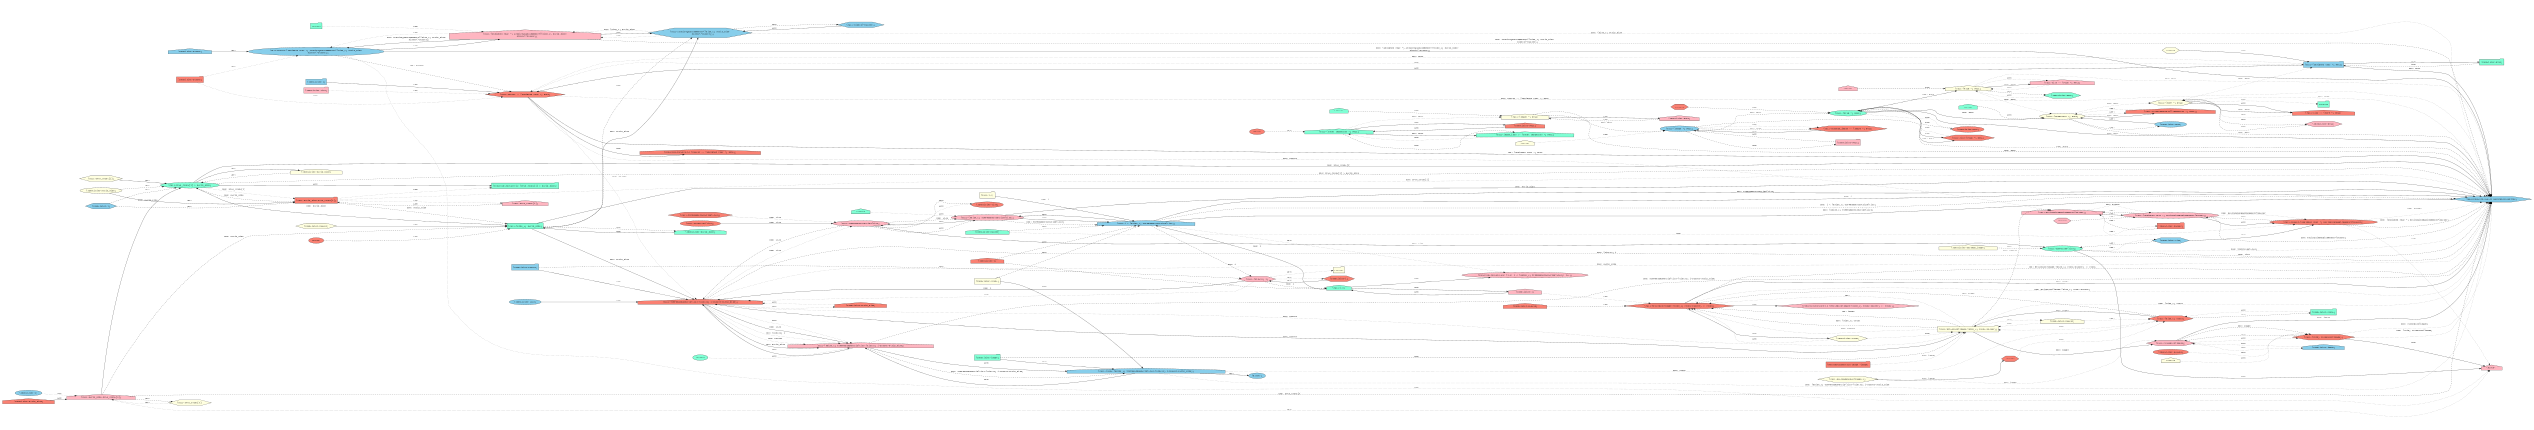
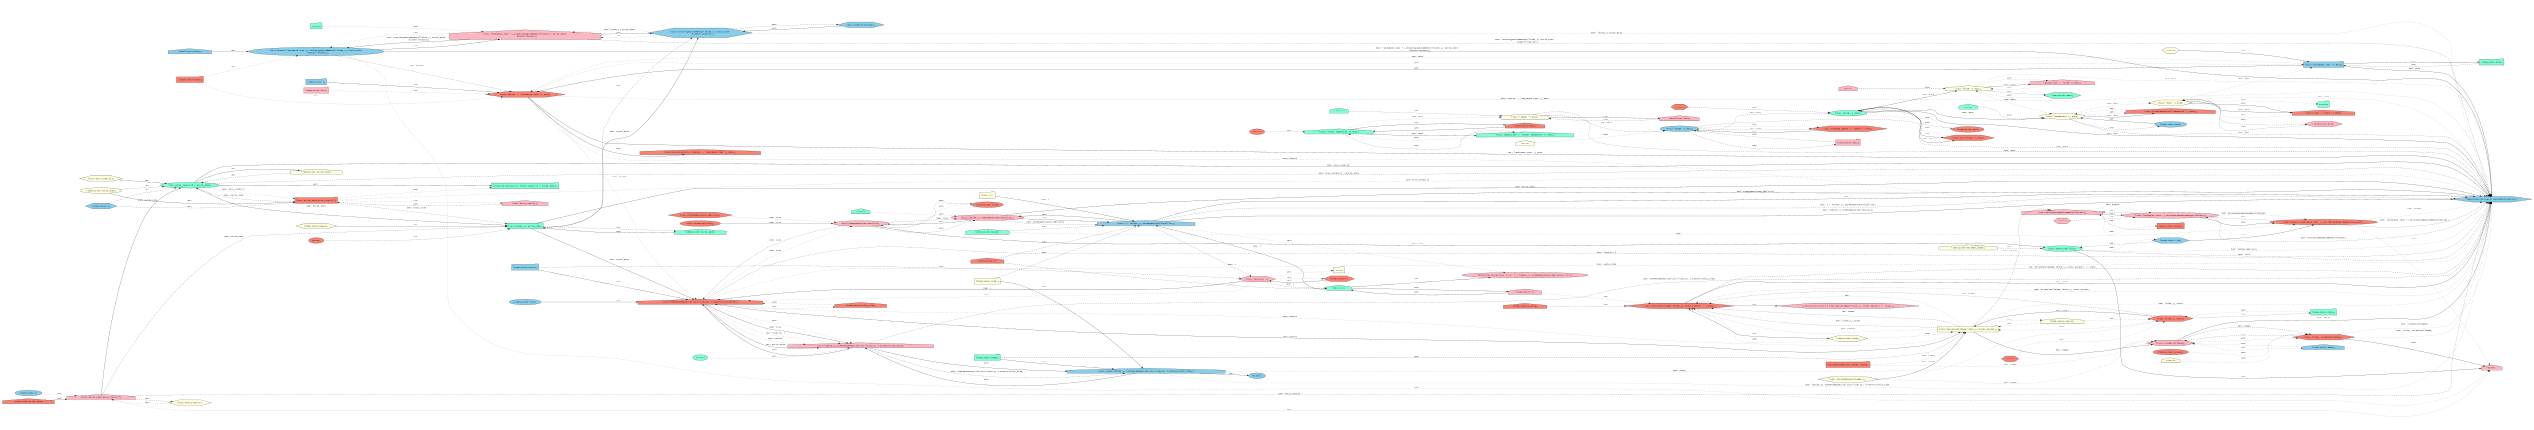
  digraph {
    fontname="Courier Prime"
    rankdir=LR
    node [fillcolor=salmon fontname="Courier Prime" shape=house style=filled]
    edge [fontname="Courier Prime" style=dotted]
    n1 [label="(Call,buffer == (unsigned char *) NULL)" shape=hexagon]
    n2 [fillcolor=skyblue label="(Call,(unsigned char *) NULL)" shape=folder]
    n3 [label="(Call,TIFFReadRawStrip(tiff,(uint32) i,buffer,strip_size))"]
    n4 [fillcolor=lightpink label="(Call,RelinquishMagickMemory(buffer))"]
    n5 [label="(ControlStructure,if (buffer == (unsigned char *) NULL))"]
    n6 [fillcolor=skyblue label="(MethodReturn,static MagickBooleanType)" shape=hexagon]
    n7 [fillcolor=aquamarine label="(Identifier,NULL)" shape=folder]
    n8 [fillcolor=lightpink label="(Call,TIFFNumberOfStrips(tiff))" shape=ellipse]
    n9 [fillcolor=lightpink label="(Call,(ssize_t) TIFFReadRawStrip(tiff,(uint32) i,buffer,strip_size))"]
    n10 [fillcolor=lightyellow label="(Call,WriteBlob(image,(size_t) count,buffer))" shape=folder]
    n11 [label="(Identifier,strip_size)"]
    n12 [fillcolor=lightpink label="(Call,(unsigned char *) RelinquishMagickMemory(buffer))" shape=ellipse]
    n13 [label="(Identifier,buffer)" shape=folder]
    n14 [fillcolor=skyblue label="(Call,buffer=(unsigned char *) AcquireQuantumMemory((size_t) strip_size,\n    sizeof(*buffer)))" shape=ellipse]
    n15 [fillcolor=lightpink label="(Call,(unsigned char *) AcquireQuantumMemory((size_t) strip_size,\n    sizeof(*buffer)))"]
    n16 [fillcolor=lightpink label="(Block,)"]
    n17 [fillcolor=skyblue label="(Call,AcquireQuantumMemory((size_t) strip_size,\n    sizeof(*buffer)))" shape=hexagon]
    n18 [fillcolor=skyblue label="(Call,sizeof(*buffer))" shape=hexagon]
    n19 [fillcolor=aquamarine label="(Call,(size_t) strip_size)" shape=folder]
    n20 [fillcolor=aquamarine label="(Identifier,strip_size)"]
    n21 [fillcolor=lightpink label="(Call,strip_size=byte_count[0])"]
    n22 [fillcolor=aquamarine label="(Call,byte_count[i] > strip_size)" shape=ellipse]
    n23 [fillcolor=lightyellow label="(Call,byte_count[0])" shape=hexagon]
    n24 [label="(Call,strip_size=byte_count[i])" shape=folder]
    n25 [fillcolor=lightyellow label="(Identifier,strip_size)"]
    n26 [fillcolor=aquamarine label="(ControlStructure,if (byte_count[i] > strip_size))" shape=folder]
    n27 [fillcolor=lightpink label="(Call,byte_count[i])"]
    n28 [fillcolor=lightyellow label="(Call,(TIFF *) NULL)" shape=hexagon]
    n29 [label="(Call,tiff == (TIFF *) NULL)"]
    n30 [fillcolor=lightpink label="(Identifier,NULL)" shape=hexagon]
    1000343 [fillcolor=aquamarine shape=folder]
    n32 [fillcolor=lightyellow label="(Call,(ImageInfo *) NULL)" shape=ellipse]
    n33 [fillcolor=skyblue label="(Identifier,NULL)" shape=ellipse]
    n34 [label="(Call,CloneImageInfo((ImageInfo *) NULL))"]
    n35 [fillcolor=aquamarine label="(Call,(FILE *) NULL)" shape=ellipse]
    n36 [fillcolor=lightyellow label="(Call,(FILE *) NULL)"]
    n37 [label="(Identifier,NULL)" shape=ellipse]
    n38 [label="(Call,file=(FILE *) NULL)" shape=hexagon]
    n39 [fillcolor=aquamarine label="(Identifier,NULL)" shape=hexagon]
-   n40 [fillcolor=lightpink label="(Call,file == (FILE *) NULL)"]
+   n40 [fillcolor=lightpink label="(Block,file == (FILE *) NULL)"]
    n41 [fillcolor=skyblue label="(Call,(Image *) NULL)" shape=ellipse]
    n42 [fillcolor=lightpink label="(Identifier,NULL)" shape=folder]
    n43 [label="(Call,huffman_image == (Image *) NULL)" shape=hexagon]
    n44 [fillcolor=lightyellow label="(Call,(Image *) NULL)"]
    n45 [fillcolor=lightpink label="(Identifier,NULL)"]
    n46 [fillcolor=aquamarine label="(Call,(const ImageInfo *) NULL)"]
    n47 [fillcolor=aquamarine label="(Call,image_info != (const ImageInfo *) NULL)"]
    n48 [label="(Identifier,NULL)"]
    n49 [fillcolor=lightpink label="(Call,(ssize_t) TIFFNumberOfStrips(tiff))" shape=ellipse]
    n50 [fillcolor=aquamarine label="(Call,TIFFClose(tiff))" shape=ellipse]
    n51 [label="(Identifier,tiff)" shape=ellipse]
    n52 [fillcolor=skyblue label="(Call,count=(ssize_t) TIFFReadRawStrip(tiff,(uint32) i,buffer,strip_size))"]
    n53 [label="(Call,WriteBlob(image,(size_t) count,buffer) != count)" shape=hexagon]
    n54 [fillcolor=lightpink label="(Call,CloseBlob(image))" shape=hexagon]
    n55 [fillcolor=lightyellow label="(Identifier,buffer)"]
    n56 [fillcolor=skyblue label="(Call,i < (ssize_t) TIFFNumberOfStrips(tiff))"]
    n57 [fillcolor=skyblue label="(Identifier,tiff)" shape=hexagon]
    n58 [fillcolor=lightpink label="(Call,(uint32) i)" shape=hexagon]
    n59 [fillcolor=lightpink label="(ControlStructure,for (i=0; i < (ssize_t) TIFFNumberOfStrips(tiff); i++))" shape=ellipse]
    n60 [fillcolor=aquamarine label="(Call,i++)"]
    n61 [label="(Identifier,i)" shape=hexagon]
    1000481 [fillcolor=lightyellow shape=folder]
    n63 [fillcolor=lightpink label="(Identifier,i)"]
    n64 [label="(Call,buffer=(unsigned char *) RelinquishMagickMemory(buffer))" shape=ellipse]
    n65 [label="(Call,(size_t) count)" shape=hexagon]
    n66 [fillcolor=skyblue label="(Block,)" shape=ellipse]
    n67 [fillcolor=aquamarine label="(Identifier,count)" shape=folder]
    n68 [fillcolor=lightpink label="(ControlStructure,if (WriteBlob(image,(size_t) count,buffer) != count))" shape=hexagon]
    n69 [fillcolor=lightyellow label="(Identifier,count)" shape=hexagon]
    n70 [label="(Call,(void) CloseBlob(image))" shape=hexagon]
    n71 [fillcolor=skyblue label="(Identifier,image)"]
    n72 [fillcolor=lightyellow label="(Call,SetImageDepth(image,1))" shape=hexagon]
    n73 [fillcolor=skyblue label="(Identifier,i)" shape=ellipse]
    n74 [fillcolor=lightyellow label="(Identifier,count)" shape=folder]
    n75 [fillcolor=lightyellow label="(Identifier,huffman_image)"]
    n76 [label="(Identifier,status)"]
    n77 [label="(Identifier,buffer)" shape=folder]
    n78 [fillcolor=lightyellow label="(Identifier,buffer)" shape=hexagon]
    n79 [fillcolor=skyblue label="(Identifier,tiff)" shape=ellipse]
    n80 [label="(Identifier,i)"]
    n81 [fillcolor=aquamarine label="(Identifier,buffer)"]
    n82 [fillcolor=skyblue label="(Identifier,buffer)" shape=folder]
    n83 [label="(MethodParameterIn,Image *image)" shape=folder]
    n84 [fillcolor=aquamarine label="(Identifier,image)" shape=folder]
    n85 [fillcolor=skyblue label="(Identifier,i)" shape=folder]
    n86 [label="(Identifier,strip_size)"]
    n87 [fillcolor=skyblue label="(Identifier,i)" shape=hexagon]
    n88 [label="(Call,TIFFNumberOfStrips(tiff))" shape=hexagon]
    n89 [fillcolor=lightyellow label="(Identifier,strip_size)" shape=ellipse]
    n90 [fillcolor=lightpink label="(Identifier,tiff)" shape=folder]
    n91 [fillcolor=lightyellow label="(Call,i=0)" shape=folder]
    n92 [fillcolor=skyblue label="(Identifier,buffer)"]
    n93 [label="(Identifier,status)" shape=ellipse]
    n94 [label="(Call,TIFFClose(tiff))" shape=ellipse]
    n95 [fillcolor=lightyellow label="(Call,byte_count[i])" shape=hexagon]
    1000426 [fillcolor=aquamarine shape=folder]
    1000429 [shape=ellipse]
    1000438 [fillcolor=lightyellow shape=hexagon]
    1000262 [fillcolor=aquamarine]
    1000206 [shape=hexagon]
    1000189 [fillcolor=lightyellow]
    1000135 [fillcolor=aquamarine]
    1000123 [shape=ellipse]
    1000231 [fillcolor=lightpink]
    1000468 [fillcolor=aquamarine]
    1000477 [fillcolor=aquamarine shape=ellipse]
    1000490 [shape=hexagon]
    1000500 [fillcolor=lightpink shape=hexagon]
    1000518 [fillcolor=lightyellow]
    n1 -> n2 [label="CFG: "]
    n1 -> n3 [label="DDG: buffer"]
    n1 -> n4 [label="DDG: buffer"]
    n1 -> n5 [label="AST: " style=solid]
    n1 -> n6 [label="DDG: (unsigned char *) NULL" style=solid]
    n1 -> n6 [label="DDG: buffer == (unsigned char *) NULL"]
    n2 -> n1 [label="AST: " style=solid]
    n2 -> n1 [label="DDG: NULL"]
    n2 -> n6 [label="DDG: NULL" style=solid]
    n2 -> n7 [label="CFG: " style=solid]
    n3 -> n6 [label="DDG: (uint32) i" style=dashed]
    n3 -> n6 [label="DDG: strip_size"]
    n3 -> n8 [label="DDG: tiff"]
    n3 -> n9 [label="AST: "]
    n3 -> n9 [label="DDG: tiff" style=solid]
    n3 -> n9 [label="DDG: (uint32) i"]
    n3 -> n9 [label="DDG: buffer"]
    n3 -> n9 [label="DDG: strip_size" style=solid]
    n3 -> n10 [label="DDG: buffer"]
    n3 -> n11 [label="CFG: "]
    n4 -> n12 [label="AST: " style=solid]
    n4 -> n12 [label="DDG: buffer"]
    n4 -> n13 [label="CFG: "]
    n7 -> n2 [label="AST: " style=dashed]
    n8 -> n3 [label="DDG: tiff" style=dashed]
    n8 -> n49 [label="AST: " style=dashed]
    n8 -> n49 [label="DDG: tiff" style=dashed]
    n8 -> n50 [label="DDG: tiff" style=solid]
    n8 -> n51 [label="CFG: " style=dashed]
    n9 -> n3 [label="CFG: " style=solid]
    n9 -> n6 [label="DDG: TIFFReadRawStrip(tiff,(uint32) i,buffer,strip_size)" style=dashed]
    n9 -> n52 [label="AST: " style=solid]
    n9 -> n52 [label="DDG: TIFFReadRawStrip(tiff,(uint32) i,buffer,strip_size)" style=dashed]
    n10 -> n3 [label="DDG: buffer" style=solid]
    n10 -> n4 [label="DDG: buffer" style=dashed]
    n10 -> n6 [label="DDG: (size_t) count"]
    n10 -> n53 [label="AST: "]
    n10 -> n53 [label="DDG: image" style=dashed]
    n10 -> n53 [label="DDG: (size_t) count" style=dashed]
    n10 -> n53 [label="DDG: buffer"]
    n10 -> n54 [label="DDG: image" style=solid]
    n10 -> n55 [label="CFG: "]
    n11 -> n3 [label="AST: "]
    n12 -> n4 [label="CFG: " style=dashed]
    n12 -> n6 [label="DDG: RelinquishMagickMemory(buffer)" style=dashed]
    n12 -> n64 [label="AST: " style=solid]
    n12 -> n64 [label="DDG: RelinquishMagickMemory(buffer)"]
    n13 -> n4 [label="AST: " style=dashed]
    n14 -> n1 [label="DDG: buffer" style=dashed]
    n14 -> n6 [label="DDG: (unsigned char *) AcquireQuantumMemory((size_t) strip_size,\n    sizeof(*buffer))" style=solid]
    n14 -> n15 [label="CFG: " style=solid]
    n14 -> n16 [label="AST: "]
    n15 -> n6 [label="DDG: AcquireQuantumMemory((size_t) strip_size,\n    sizeof(*buffer))" style=dashed]
    n15 -> n14 [label="AST: "]
    n15 -> n14 [label="DDG: AcquireQuantumMemory((size_t) strip_size,\n    sizeof(*buffer))" style=solid]
    n15 -> n17 [label="CFG: " style=solid]
    n17 -> n6 [label="DDG: (size_t) strip_size"]
    n17 -> n15 [label="AST: "]
    n17 -> n15 [label="DDG: (size_t) strip_size"]
    n17 -> n18 [label="CFG: " style=dashed]
    n18 -> n17 [label="AST: " style=solid]
    n19 -> n3 [label="DDG: strip_size" style=solid]
    n19 -> n6 [label="DDG: strip_size" style=solid]
    n19 -> n17 [label="AST: " style=dashed]
    n19 -> n17 [label="DDG: strip_size" style=solid]
    n19 -> n20 [label="CFG: " style=dashed]
    n20 -> n19 [label="AST: " style=solid]
    n21 -> n6 [label="DDG: byte_count[0]" style=dashed]
    n21 -> n16 [label="AST: "]
    n21 -> n19 [label="DDG: strip_size" style=dashed]
    n21 -> n22 [label="DDG: strip_size" style=solid]
    n21 -> n23 [label="CFG: " style=dashed]
    n22 -> n6 [label="DDG: byte_count[i]" style=solid]
    n22 -> n6 [label="DDG: byte_count[i] > strip_size" style=dashed]
    n22 -> n19 [label="DDG: strip_size" style=solid]
    n22 -> n24 [label="DDG: byte_count[i]"]
    n22 -> n25 [label="CFG: " style=solid]
    n22 -> n26 [label="AST: " style=solid]
    n23 -> n21 [label="AST: "]
    n24 -> n6 [label="DDG: byte_count[i]"]
    n24 -> n19 [label="DDG: strip_size" style=dashed]
    n24 -> n22 [label="DDG: strip_size" style=dashed]
    n24 -> n26 [label="AST: "]
    n24 -> n27 [label="CFG: "]
    n25 -> n22 [label="AST: " style=dashed]
    n27 -> n24 [label="AST: " style=dashed]
    n28 -> n2 [label="DDG: NULL"]
    n28 -> n6 [label="DDG: NULL"]
    n28 -> n29 [label="AST: " style=solid]
    n28 -> n29 [label="DDG: NULL" style=solid]
    n28 -> n30 [label="CFG: " style=dashed]
    n28 -> 1000343 [label="AST: "]
    n29 -> n28 [label="CFG: "]
    n30 -> n28 [label="AST: " style=dashed]
    n32 -> n6 [label="DDG: NULL" style=dashed]
    n32 -> n28 [label="DDG: NULL"]
    n32 -> n33 [label="CFG: " style=dashed]
    n32 -> n34 [label="AST: "]
    n32 -> n34 [label="DDG: NULL" style=solid]
    n33 -> n32 [label="AST: " style=solid]
    n34 -> n32 [label="CFG: "]
    n35 -> n6 [label="DDG: NULL" style=solid]
    n35 -> n32 [label="DDG: NULL" style=solid]
    n35 -> n36 [label="DDG: NULL" style=solid]
    n35 -> n37 [label="CFG: "]
    n35 -> n38 [label="AST: " style=solid]
    n35 -> n38 [label="DDG: NULL" style=solid]
    n36 -> n6 [label="DDG: NULL"]
    n36 -> n32 [label="DDG: NULL"]
    n36 -> n39 [label="CFG: " style=dashed]
    n36 -> n40 [label="AST: "]
    n36 -> n40 [label="DDG: NULL" style=solid]
    n37 -> n35 [label="AST: " style=dashed]
    n38 -> n35 [label="CFG: "]
    n39 -> n36 [label="AST: "]
    n40 -> n36 [label="CFG: "]
    n41 -> n6 [label="DDG: NULL" style=dashed]
    n41 -> n35 [label="DDG: NULL" style=dashed]
    n41 -> n42 [label="CFG: " style=dashed]
    n41 -> n43 [label="AST: "]
    n41 -> n43 [label="DDG: NULL" style=dashed]
    n42 -> n41 [label="AST: " style=dashed]
    n43 -> n41 [label="CFG: " style=solid]
    n44 -> n6 [label="DDG: NULL" style=dashed]
    n44 -> n41 [label="DDG: NULL" style=dashed]
    n44 -> n45 [label="CFG: " style=solid]
    n45 -> n44 [label="AST: " style=dashed]
    n46 -> n44 [label="DDG: NULL"]
    n46 -> n47 [label="AST: " style=dashed]
    n46 -> n47 [label="DDG: NULL" style=solid]
    n46 -> n48 [label="CFG: " style=solid]
    n47 -> n46 [label="CFG: "]
    n48 -> n46 [label="AST: " style=solid]
    n49 -> n6 [label="DDG: TIFFNumberOfStrips(tiff)" style=solid]
    n49 -> n8 [label="CFG: " style=solid]
    n49 -> n56 [label="AST: " style=solid]
    n49 -> n56 [label="DDG: TIFFNumberOfStrips(tiff)" style=dashed]
    n50 -> n6 [label="DDG: TIFFClose(tiff)"]
    n50 -> n6 [label="DDG: tiff" style=dashed]
    n50 -> n16 [label="AST: " style=solid]
    n50 -> n57 [label="CFG: "]
    n51 -> n8 [label="AST: "]
    n52 -> n6 [label="DDG: (ssize_t) TIFFReadRawStrip(tiff,(uint32) i,buffer,strip_size)"]
    n52 -> n9 [label="CFG: " style=solid]
    n52 -> n65 [label="DDG: count"]
    n52 -> n66 [label="AST: " style=solid]
    n53 -> n6 [label="DDG: WriteBlob(image,(size_t) count,buffer) != count" style=dashed]
    n53 -> n6 [label="DDG: count" style=solid]
    n53 -> n6 [label="DDG: WriteBlob(image,(size_t) count,buffer)"]
    n53 -> n68 [label="AST: " style=solid]
    n53 -> n69 [label="CFG: " style=solid]
    n54 -> n6 [label="DDG: image" style=solid]
    n54 -> n70 [label="AST: "]
    n54 -> n70 [label="DDG: image" style=dashed]
    n54 -> n71 [label="CFG: "]
    n55 -> n10 [label="AST: "]
    n55 -> n65 [label="CFG: "]
    n56 -> n6 [label="DDG: i < (ssize_t) TIFFNumberOfStrips(tiff)" style=dashed]
    n56 -> n6 [label="DDG: (ssize_t) TIFFNumberOfStrips(tiff)" style=solid]
    n56 -> n6 [label="DDG: i" style=solid]
    n56 -> n49 [label="CFG: " style=solid]
    n56 -> n58 [label="DDG: i" style=dashed]
    n56 -> n59 [label="AST: "]
    n57 -> n50 [label="AST: " style=dashed]
    n57 -> n64 [label="CFG: " style=solid]
    n58 -> n3 [label="AST: "]
    n58 -> n3 [label="DDG: i" style=solid]
    n58 -> n60 [label="DDG: i" style=dashed]
    n58 -> n61 [label="CFG: "]
    n58 -> 1000481 [label="AST: "]
    n60 -> n56 [label="DDG: i" style=solid]
    n60 -> n59 [label="AST: " style=solid]
    n60 -> n63 [label="CFG: " style=solid]
    n61 -> n58 [label="AST: " style=solid]
    n63 -> n53 [label="CFG: "]
    n63 -> n60 [label="AST: " style=solid]
    n64 -> n6 [label="DDG: buffer"]
    n64 -> n6 [label="DDG: (unsigned char *) RelinquishMagickMemory(buffer)" style=dashed]
    n64 -> n12 [label="CFG: " style=dashed]
    n64 -> n16 [label="AST: "]
    n65 -> n10 [label="AST: "]
    n65 -> n10 [label="DDG: count" style=solid]
    n65 -> n53 [label="DDG: count" style=dashed]
    n65 -> n67 [label="CFG: " style=dashed]
    n67 -> n65 [label="AST: "]
    n69 -> n10 [label="CFG: "]
    n69 -> n53 [label="AST: "]
    n70 -> n6 [label="DDG: CloseBlob(image)"]
    n70 -> n6 [label="DDG: (void) CloseBlob(image)"]
    n70 -> n16 [label="AST: " style=solid]
    n70 -> n54 [label="CFG: " style=dashed]
    n71 -> n54 [label="AST: "]
-   n72 -> 1000490 [label="DDG: image" style=solid]
+   n72 -> n10 [label="DDG: image" style=solid]
    n72 -> n54 [label="DDG: image"]
    n73 -> n21 [label="CFG: "]
    n74 -> n52 [label="AST: " style=solid]
    n74 -> n56 [label="CFG: " style=dashed]
    n75 -> n50 [label="CFG: " style=dashed]
    n76 -> n53 [label="CFG: " style=dashed]
    n77 -> n1 [label="AST: "]
    n77 -> n14 [label="CFG: "]
    n78 -> n19 [label="CFG: " style=solid]
    n79 -> n3 [label="AST: " style=solid]
    n80 -> n56 [label="AST: " style=dashed]
    n80 -> n60 [label="CFG: " style=dashed]
    n81 -> n56 [label="CFG: " style=dashed]
    n81 -> n64 [label="AST: "]
    n82 -> n3 [label="AST: " style=solid]
    n82 -> n58 [label="CFG: " style=dashed]
    n83 -> n10 [label="DDG: image"]
+   n83 -> n54 [label="DDG: image"]
    n84 -> n10 [label="AST: " style=dashed]
    n84 -> n52 [label="CFG: " style=solid]
    n85 -> n1 [label="CFG: " style=solid]
    n86 -> n21 [label="AST: " style=solid]
    n87 -> n22 [label="CFG: " style=dashed]
    n87 -> n24 [label="CFG: " style=dashed]
    n88 -> n8 [label="DDG: tiff"]
    n89 -> n22 [label="CFG: " style=dashed]
    n89 -> n24 [label="AST: " style=solid]
    n90 -> n1 [label="CFG: "]
    n91 -> n56 [label="DDG: i" style=solid]
    n92 -> n14 [label="AST: " style=solid]
    n93 -> n70 [label="CFG: "]
    n94 -> n8 [label="DDG: tiff" style=solid]
    n95 -> n22 [label="AST: " style=solid]
    1000426 -> n15 [label="AST: "]
    1000429 -> n19 [label="AST: " style=dashed]
    1000438 -> n2 [label="AST: " style=solid]
    1000262 -> n32 [label="AST: " style=dashed]
    1000206 -> n35 [label="AST: " style=dashed]
    1000189 -> n41 [label="AST: "]
    1000135 -> n44 [label="AST: " style=dashed]
    1000123 -> n46 [label="AST: " style=dashed]
    1000231 -> n36 [label="AST: " style=dashed]
    1000468 -> n49 [label="AST: "]
    1000477 -> n9 [label="AST: "]
    1000490 -> n65 [label="AST: "]
    1000500 -> n12 [label="AST: " style=dashed]
    1000518 -> n70 [label="AST: "]
  }
